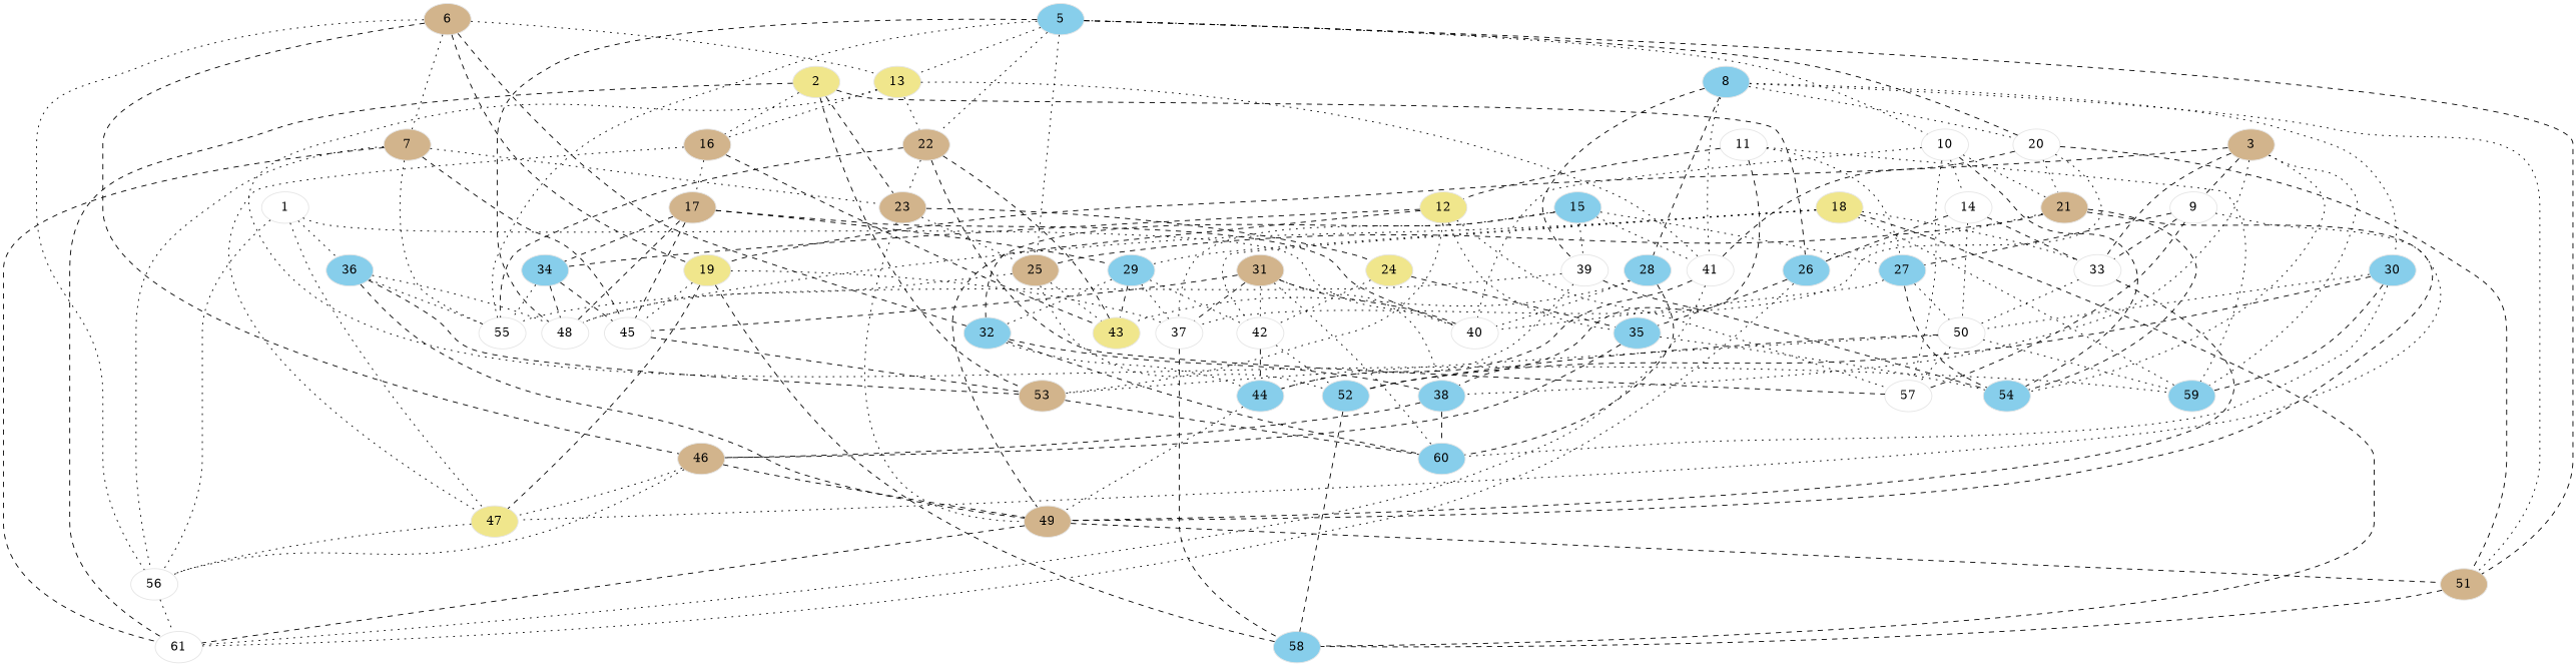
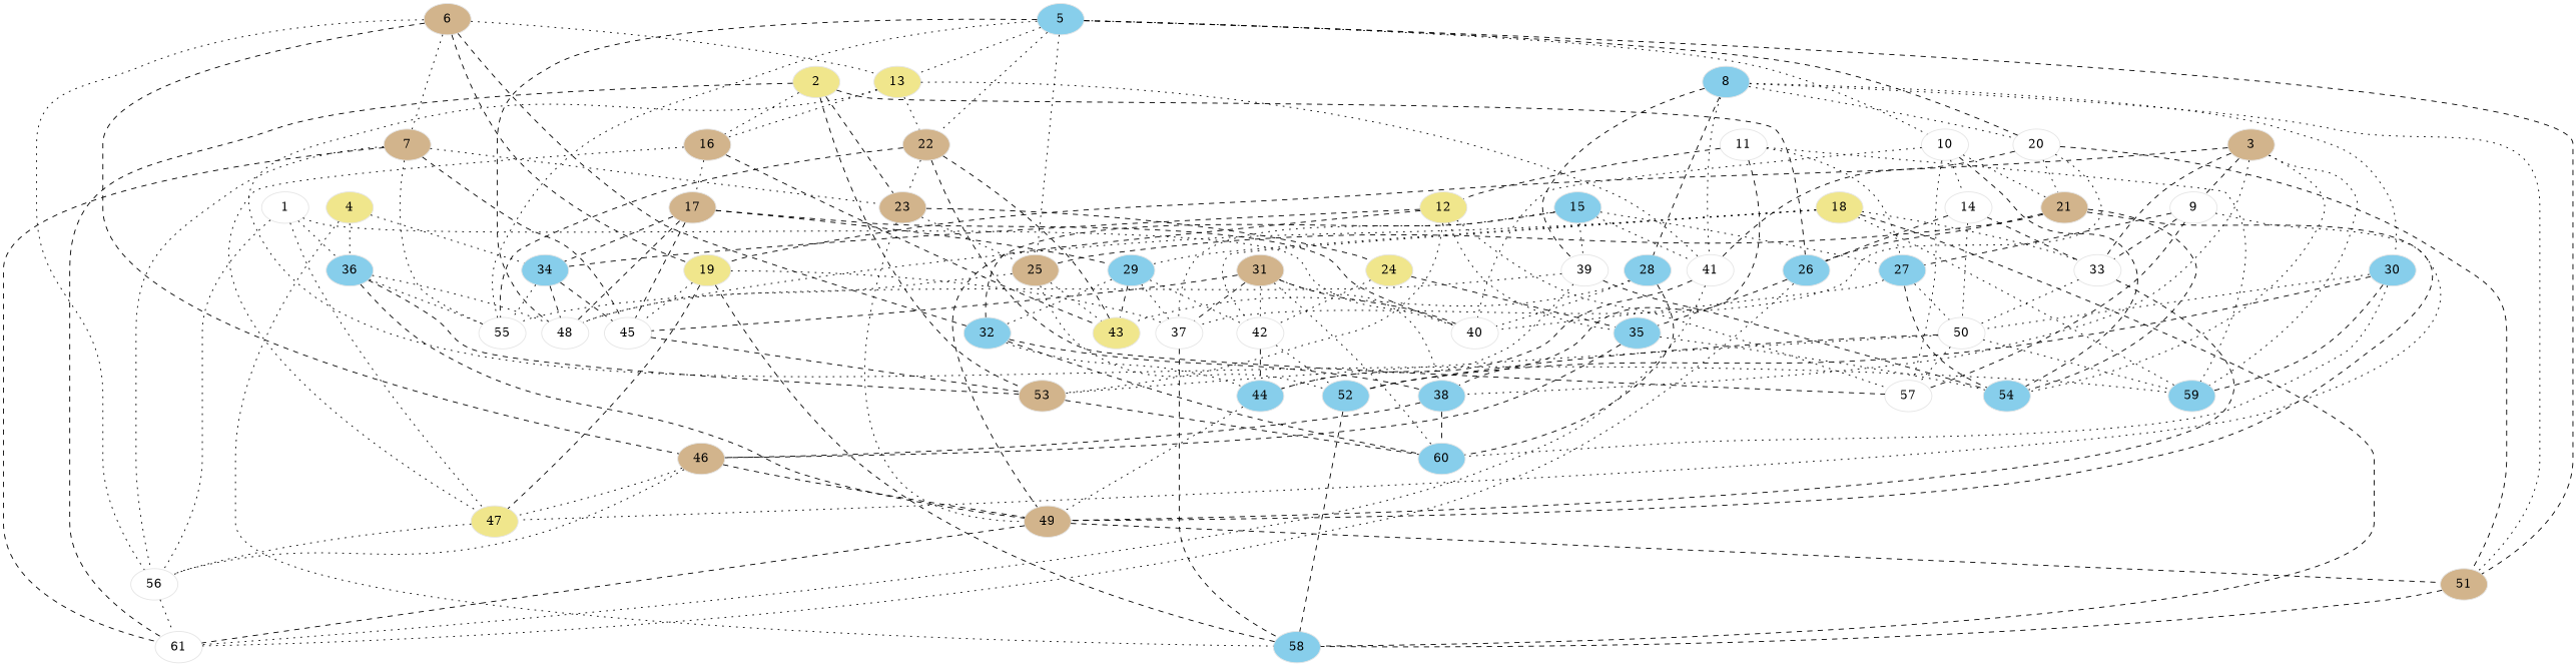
  graph {
    node [color=gray90 fillcolor=white style=filled]
    edge [style=dotted weight=1.0]
    1
    36 [fillcolor=skyblue]
    40
    47 [fillcolor=khaki]
    56
    53 [fillcolor=tan]
    48
    55
    49 [fillcolor=tan]
    61
    2 [fillcolor=khaki]
    16 [fillcolor=tan]
    23 [fillcolor=tan]
    26 [fillcolor=skyblue]
    17 [fillcolor=tan]
    43 [fillcolor=khaki]
    25 [fillcolor=tan]
    24 [fillcolor=khaki]
    35 [fillcolor=skyblue]
    60 [fillcolor=skyblue]
    3 [fillcolor=tan]
    9
    19 [fillcolor=khaki]
    33
    38 [fillcolor=skyblue]
    54 [fillcolor=skyblue]
    59 [fillcolor=skyblue]
    27 [fillcolor=skyblue]
    57
    58 [fillcolor=skyblue]
    45
    37
    50
    46 [fillcolor=tan]
+   4 [fillcolor=khaki]
    34 [fillcolor=skyblue]
    44 [fillcolor=skyblue]
    10
    5 [fillcolor=skyblue]
    13 [fillcolor=khaki]
    20
    22 [fillcolor=tan]
    51 [fillcolor=tan]
    14
    21 [fillcolor=tan]
    41
    52 [fillcolor=skyblue]
    6 [fillcolor=tan]
    7 [fillcolor=tan]
    32 [fillcolor=skyblue]
    8 [fillcolor=skyblue]
    28 [fillcolor=skyblue]
    30 [fillcolor=skyblue]
    39
    11
    12 [fillcolor=khaki]
    15 [fillcolor=skyblue]
    29 [fillcolor=skyblue]
    42
    18 [fillcolor=khaki]
    31 [fillcolor=tan]
    1 -- 36
    1 -- 40
    1 -- 47
    1 -- 56
    36 -- 53 [style=dashed]
    36 -- 48
    36 -- 55
    36 -- 49 [style=dashed]
    47 -- 56
    56 -- 61
    53 -- 60 [style=dashed]
    49 -- 61 [style=dashed]
    49 -- 51 [style=dashed weight=2.0]
    2 -- 53 [style=dashed]
    2 -- 61 [style=dashed]
    2 -- 16
    2 -- 23 [style=dashed]
    2 -- 26 [style=dashed weight=2.0]
    16 -- 47
    16 -- 17
    16 -- 43 [style=dashed weight=2.0]
    23 -- 49
    23 -- 25
    23 -- 24 [style=dashed]
    26 -- 61
    26 -- 35 [style=dashed]
    17 -- 40 [style=dashed]
    17 -- 48 [style=dashed]
    17 -- 45 [style=dashed]
    17 -- 34 [style=dashed]
    17 -- 29 [style=dashed]
    25 -- 48
    25 -- 43
    25 -- 52
    24 -- 35 [style=dashed weight=2.0]
    24 -- 42
    35 -- 54
    35 -- 46 [style=dashed]
    3 -- 9 [style=dashed]
    3 -- 19 [style=dashed]
    3 -- 33 [style=dashed]
    3 -- 38
    3 -- 54
    3 -- 59
    9 -- 47
    9 -- 33 [style=dashed]
    9 -- 27 [style=dashed]
    9 -- 57 [style=dashed weight=2.0]
    19 -- 47 [style=dashed]
    19 -- 58 [style=dashed]
    19 -- 45
    19 -- 37
    33 -- 49 [style=dashed]
    33 -- 50
    38 -- 60 [style=dashed]
    38 -- 46 [style=dashed]
    27 -- 40
    27 -- 54 [style=dashed]
    27 -- 50
    45 -- 53 [style=dashed]
    37 -- 58 [style=dashed]
    50 -- 53
    50 -- 59
    50 -- 57
    50 -- 52 [style=dashed weight=2.0]
    46 -- 47
    46 -- 56
    46 -- 49 [style=dashed]
+   4 -- 36
+   4 -- 58
+   4 -- 34
    34 -- 48 [style=dashed]
    34 -- 55
    34 -- 45 [style=dashed]
    44 -- 49
    10 -- 40
    10 -- 54 [style=dashed]
    10 -- 57
    10 -- 14
    10 -- 21
    5 -- 48 [style=dashed]
    5 -- 55
    5 -- 25
    5 -- 10
    5 -- 13
    5 -- 20 [style=dashed]
    5 -- 22
    5 -- 51 [style=dashed]
    13 -- 16
    13 -- 59
    13 -- 22
    13 -- 41
    20 -- 37
    20 -- 51 [style=dashed]
    20 -- 21
    20 -- 41 [style=dashed]
    22 -- 55 [style=dashed]
    22 -- 23
    22 -- 43 [style=dashed]
    22 -- 57 [style=dashed]
    51 -- 58 [style=dashed]
    14 -- 26 [style=dashed]
    14 -- 33 [style=dashed]
    14 -- 50
    21 -- 49 [style=dashed]
-   21 -- 26
+   21 -- 26 [style=dashed]
    21 -- 25 [style=dashed]
    21 -- 54 [style=dashed]
    41 -- 61
    41 -- 44 [style=dashed]
    52 -- 58 [style=dashed]
    6 -- 56
    6 -- 19 [style=dashed]
    6 -- 46 [style=dashed]
    6 -- 13
    6 -- 7
    6 -- 32 [style=dashed]
    7 -- 56
    7 -- 55
    7 -- 61 [style=dashed]
    7 -- 23
    7 -- 45 [style=dashed]
    32 -- 60 [style=dashed]
    32 -- 38 [style=dashed]
    32 -- 44
    8 -- 20
    8 -- 51
    8 -- 41
    8 -- 28 [style=dashed]
    8 -- 30
    8 -- 39 [style=dashed]
    28 -- 40
    28 -- 43
    28 -- 60 [style=dashed]
    30 -- 60
    30 -- 59 [style=dashed]
    30 -- 50 [weight=2.0]
    30 -- 52 [style=dashed]
    39 -- 55
    39 -- 54 [style=dashed]
    39 -- 44
    11 -- 38 [style=dashed]
    11 -- 59
    11 -- 27
    11 -- 12 [style=dashed]
    12 -- 53
    12 -- 35
    12 -- 57
    12 -- 34 [style=dashed]
    12 -- 32 [style=dashed]
    15 -- 49 [style=dashed]
    15 -- 27
    15 -- 37
    15 -- 41
    15 -- 39 [weight=2.0]
    29 -- 43 [style=dashed]
    29 -- 37
    29 -- 32
    29 -- 42
    42 -- 44 [style=dashed]
    42 -- 52
    18 -- 48
    18 -- 33
    18 -- 59
    18 -- 58 [style=dashed]
    18 -- 29
    18 -- 42
    31 -- 40 [style=dashed]
    31 -- 60
    31 -- 38
    31 -- 45 [style=dashed]
    31 -- 37 [style=dashed]
    31 -- 42
  }
